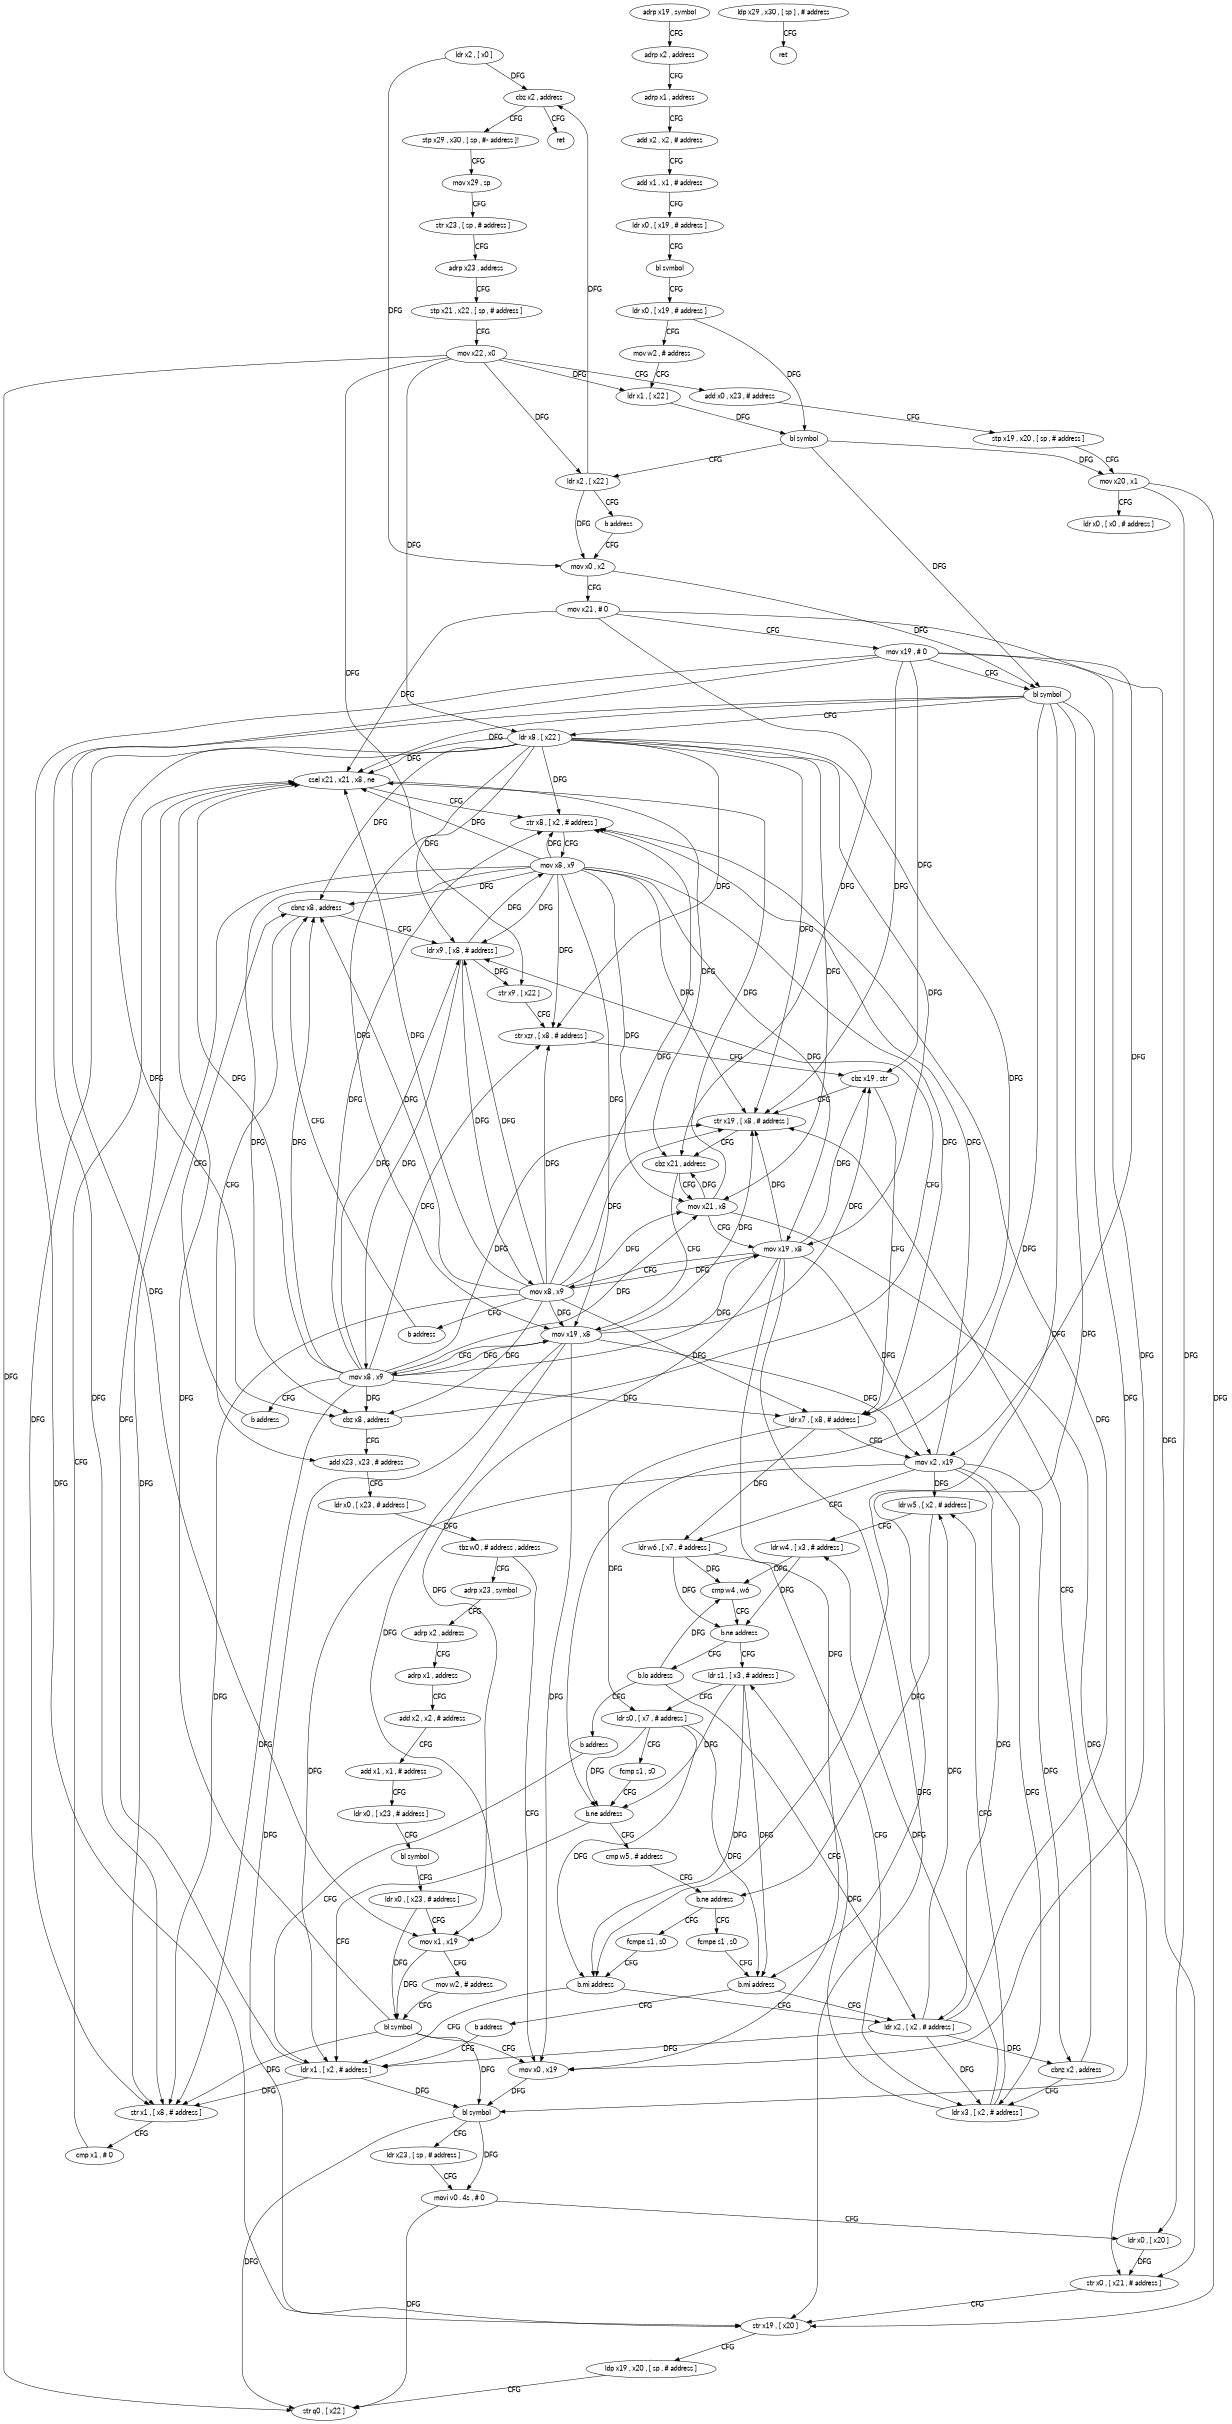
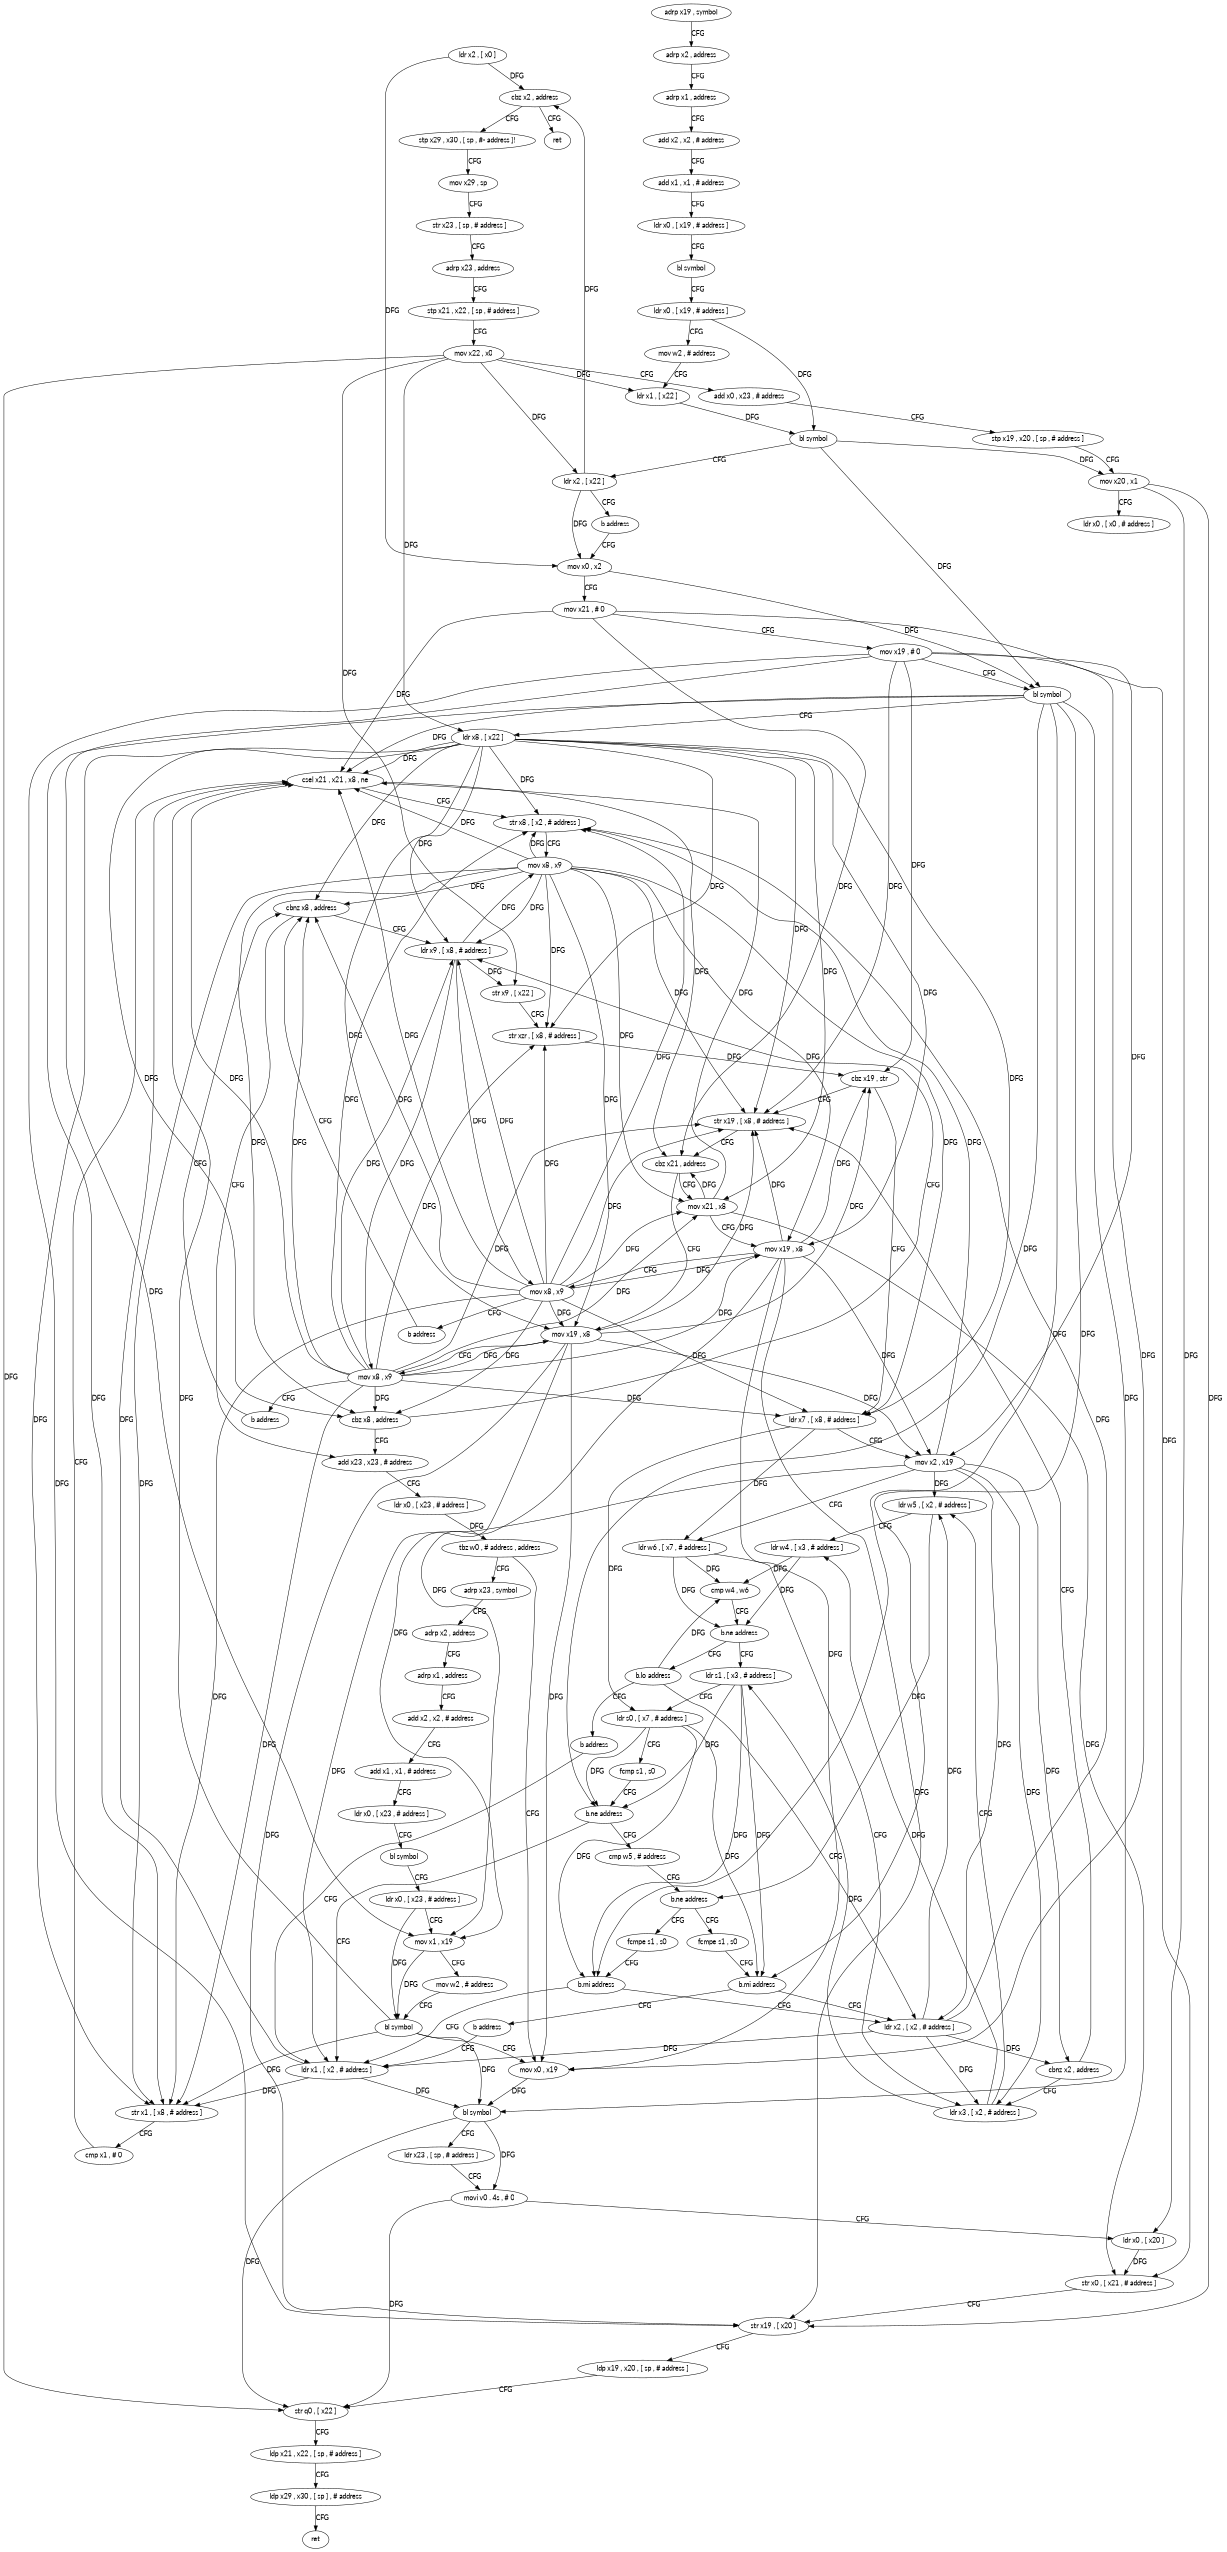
  digraph {
    fontname=Lato
    node [fontname=Lato]
    edge [fontname=Lato]
    n1 [label="ldr x2 , [ x0 ]"]
    n2 [label="cbz x2 , address"]
    n3 [label="mov x0 , x2"]
    n4 [label=ret]
    n5 [label="stp x29 , x30 , [ sp , #- address ]!"]
    n6 [label="mov x21 , # 0"]
    n7 [label="bl symbol"]
    n8 [label="mov x29 , sp"]
    n9 [label="str x23 , [ sp , # address ]"]
    n10 [label="adrp x23 , address"]
    n11 [label="stp x21 , x22 , [ sp , # address ]"]
    n12 [label="mov x22 , x0"]
    n13 [label="add x0 , x23 , # address"]
    n14 [label="ldr x1 , [ x22 ]"]
    n15 [label="ldr x2 , [ x22 ]"]
    n16 [label="ldr x8 , [ x22 ]"]
    n17 [label="str x9 , [ x22 ]"]
    n18 [label="str q0 , [ x22 ]"]
    n19 [label="stp x19 , x20 , [ sp , # address ]"]
    n20 [label="bl symbol"]
    n21 [label="b address"]
    n22 [label="csel x21 , x21 , x8 , ne"]
    n23 [label="str x19 , [ x8 , # address ]"]
    n24 [label="str x1 , [ x8 , # address ]"]
    n25 [label="cbz x8 , address"]
    n26 [label="ldr x9 , [ x8 , # address ]"]
    n27 [label="str xzr , [ x8 , # address ]"]
    n28 [label="ldr x7 , [ x8 , # address ]"]
    n29 [label="mov x21 , x8"]
    n30 [label="mov x19 , x8"]
    n31 [label="mov x19 , x8"]
    n32 [label="cbnz x8 , address"]
    n33 [label="str x8 , [ x2 , # address ]"]
+   n34 [label="ldp x21 , x22 , [ sp , # address ]"]
    n35 [label="mov x20 , x1"]
    n36 [label="ldr x0 , [ x0 , # address ]"]
    n37 [label="ldr x0 , [ x20 ]"]
    n38 [label="str x19 , [ x20 ]"]
    n39 [label="str x0 , [ x21 , # address ]"]
    n40 [label="ldp x19 , x20 , [ sp , # address ]"]
    n41 [label="adrp x19 , symbol"]
    n42 [label="adrp x2 , address"]
    n43 [label="adrp x1 , address"]
    n44 [label="mov x19 , # 0"]
    n45 [label="cbz x21 , address"]
    n46 [label="bl symbol"]
    n47 [label="b.ne address"]
    n48 [label="b.mi address"]
    n49 [label="b.mi address"]
    n50 [label="add x2 , x2 , # address"]
    n51 [label="add x1 , x1 , # address"]
    n52 [label="ldr x0 , [ x19 , # address ]"]
    n53 [label="bl symbol"]
    n54 [label="ldr x0 , [ x19 , # address ]"]
    n55 [label="mov w2 , # address"]
    n56 [label="mov x0 , x19"]
    n57 [label="cbz x19 , str"]
    n58 [label="mov x1 , x19"]
    n59 [label="mov x2 , x19"]
    n60 [label="bl symbol"]
    n61 [label="mov w2 , # address"]
    n62 [label="ldr w6 , [ x7 , # address ]"]
    n63 [label="ldr x3 , [ x2 , # address ]"]
    n64 [label="ldr x2 , [ x2 , # address ]"]
    n65 [label="ldr x1 , [ x2 , # address ]"]
    n66 [label="cbnz x2 , address"]
    n67 [label="ldr w5 , [ x2 , # address ]"]
    n68 [label="ldr x23 , [ sp , # address ]"]
    n69 [label="movi v0 . 4s , # 0"]
    n70 [label="cmp w5 , # address"]
    n71 [label="cmp x1 , # 0"]
    n72 [label="b address"]
    n73 [label="add x23 , x23 , # address"]
    n74 [label="mov x8 , x9"]
    n75 [label="mov x8 , x9"]
    n76 [label="mov x8 , x9"]
    n77 [label="ldr s0 , [ x7 , # address ]"]
    n78 [label="ldr x0 , [ x23 , # address ]"]
    n79 [label="tbz w0 , # address , address"]
    n80 [label="b address"]
    n81 [label="b address"]
    n82 [label="adrp x23 , symbol"]
    n83 [label="adrp x2 , address"]
    n84 [label="adrp x1 , address"]
    n85 [label="cmp w4 , w6"]
    n86 [label="b.ne address"]
    n87 [label="fcmp s1 , s0"]
    n88 [label="ldp x29 , x30 , [ sp ] , # address"]
    n89 [label=ret]
    n90 [label="add x2 , x2 , # address"]
    n91 [label="add x1 , x1 , # address"]
    n92 [label="ldr x0 , [ x23 , # address ]"]
    n93 [label="bl symbol"]
    n94 [label="ldr x0 , [ x23 , # address ]"]
    n95 [label="ldr s1 , [ x3 , # address ]"]
    n96 [label="ldr w4 , [ x3 , # address ]"]
    n97 [label="b.ne address"]
    n98 [label="b.lo address"]
    n99 [label="b address"]
    n100 [label="fcmpe s1 , s0"]
    n101 [label="fcmpe s1 , s0"]
    n1 -> n2 [label=DFG]
    n1 -> n3 [label=DFG]
    n2 -> n4 [label=CFG]
    n2 -> n5 [label=CFG]
    n3 -> n6 [label=CFG]
    n3 -> n7 [label=DFG]
    n5 -> n8 [label=CFG]
    n6 -> n22 [label=DFG]
    n6 -> n39 [label=DFG]
    n6 -> n44 [label=CFG]
    n6 -> n45 [label=DFG]
    n7 -> n16 [label=CFG]
    n7 -> n22 [label=DFG]
    n7 -> n24 [label=DFG]
    n7 -> n46 [label=DFG]
    n7 -> n47 [label=DFG]
    n7 -> n48 [label=DFG]
    n7 -> n49 [label=DFG]
    n8 -> n9 [label=CFG]
    n9 -> n10 [label=CFG]
    n10 -> n11 [label=CFG]
    n11 -> n12 [label=CFG]
    n12 -> n13 [label=CFG]
    n12 -> n14 [label=DFG]
    n12 -> n15 [label=DFG]
    n12 -> n16 [label=DFG]
    n12 -> n17 [label=DFG]
    n12 -> n18 [label=DFG]
    n13 -> n19 [label=CFG]
    n14 -> n20 [label=DFG]
    n15 -> n2 [label=DFG]
    n15 -> n3 [label=DFG]
    n15 -> n21 [label=CFG]
    n16 -> n22 [label=DFG]
    n16 -> n23 [label=DFG]
    n16 -> n24 [label=DFG]
    n16 -> n25 [label=DFG]
    n16 -> n26 [label=DFG]
    n16 -> n27 [label=DFG]
    n16 -> n28 [label=DFG]
    n16 -> n29 [label=DFG]
    n16 -> n30 [label=DFG]
    n16 -> n31 [label=DFG]
    n16 -> n32 [label=DFG]
    n16 -> n33 [label=DFG]
    n17 -> n27 [label=CFG]
+   n18 -> n34 [label=CFG]
    n19 -> n35 [label=CFG]
    n20 -> n7 [label=DFG]
    n20 -> n15 [label=CFG]
    n20 -> n35 [label=DFG]
    n21 -> n3 [label=CFG]
    n22 -> n33 [label=CFG]
    n22 -> n45 [label=DFG]
    n23 -> n45 [label=CFG]
    n24 -> n71 [label=CFG]
    n25 -> n26 [label=CFG]
    n25 -> n73 [label=CFG]
    n26 -> n17 [label=DFG]
    n26 -> n74 [label=DFG]
    n26 -> n75 [label=DFG]
    n26 -> n76 [label=DFG]
-   n27 -> n57 [label=CFG]
+   n27 -> n57 [label=DFG]
    n28 -> n59 [label=CFG]
    n28 -> n62 [label=DFG]
    n28 -> n77 [label=DFG]
    n29 -> n22 [label=DFG]
    n29 -> n31 [label=CFG]
    n29 -> n39 [label=DFG]
    n29 -> n45 [label=DFG]
    n30 -> n23 [label=DFG]
    n30 -> n38 [label=DFG]
    n30 -> n56 [label=DFG]
    n30 -> n57 [label=DFG]
    n30 -> n58 [label=DFG]
    n30 -> n59 [label=DFG]
    n30 -> n75 [label=CFG]
    n31 -> n23 [label=DFG]
    n31 -> n38 [label=DFG]
    n31 -> n56 [label=DFG]
    n31 -> n57 [label=DFG]
    n31 -> n58 [label=DFG]
    n31 -> n59 [label=DFG]
    n31 -> n74 [label=CFG]
    n32 -> n26 [label=CFG]
    n32 -> n73 [label=CFG]
    n33 -> n76 [label=CFG]
+   n34 -> n88 [label=CFG]
    n35 -> n36 [label=CFG]
    n35 -> n37 [label=DFG]
    n35 -> n38 [label=DFG]
    n37 -> n39 [label=DFG]
    n38 -> n40 [label=CFG]
    n39 -> n38 [label=CFG]
    n40 -> n18 [label=CFG]
    n41 -> n42 [label=CFG]
    n42 -> n43 [label=CFG]
    n43 -> n50 [label=CFG]
    n44 -> n7 [label=CFG]
    n44 -> n23 [label=DFG]
    n44 -> n38 [label=DFG]
    n44 -> n56 [label=DFG]
    n44 -> n57 [label=DFG]
    n44 -> n58 [label=DFG]
    n44 -> n59 [label=DFG]
    n45 -> n29 [label=CFG]
    n45 -> n30 [label=CFG]
    n46 -> n18 [label=DFG]
    n46 -> n68 [label=CFG]
    n46 -> n69 [label=DFG]
    n47 -> n65 [label=CFG]
    n47 -> n70 [label=CFG]
    n48 -> n64 [label=CFG]
    n48 -> n72 [label=CFG]
    n49 -> n64 [label=CFG]
    n49 -> n65 [label=CFG]
    n50 -> n51 [label=CFG]
    n51 -> n52 [label=CFG]
    n52 -> n53 [label=CFG]
    n53 -> n54 [label=CFG]
    n54 -> n20 [label=DFG]
    n54 -> n55 [label=CFG]
    n55 -> n14 [label=CFG]
    n56 -> n46 [label=DFG]
    n57 -> n23 [label=CFG]
    n57 -> n28 [label=CFG]
    n58 -> n60 [label=DFG]
    n58 -> n61 [label=CFG]
    n59 -> n33 [label=DFG]
    n59 -> n62 [label=CFG]
    n59 -> n63 [label=DFG]
    n59 -> n64 [label=DFG]
    n59 -> n65 [label=DFG]
    n59 -> n66 [label=DFG]
    n59 -> n67 [label=DFG]
    n60 -> n22 [label=DFG]
    n60 -> n24 [label=DFG]
    n60 -> n46 [label=DFG]
    n60 -> n56 [label=CFG]
    n61 -> n60 [label=CFG]
    n62 -> n63 [label=CFG]
    n62 -> n85 [label=DFG]
    n62 -> n86 [label=DFG]
    n63 -> n67 [label=CFG]
    n63 -> n95 [label=DFG]
    n63 -> n96 [label=DFG]
    n64 -> n33 [label=DFG]
    n64 -> n63 [label=DFG]
    n64 -> n65 [label=DFG]
    n64 -> n66 [label=DFG]
    n64 -> n67 [label=DFG]
    n65 -> n22 [label=DFG]
    n65 -> n24 [label=DFG]
    n65 -> n46 [label=DFG]
    n66 -> n23 [label=CFG]
    n66 -> n63 [label=CFG]
    n67 -> n96 [label=CFG]
    n67 -> n97 [label=DFG]
    n68 -> n69 [label=CFG]
    n69 -> n18 [label=DFG]
    n69 -> n37 [label=CFG]
    n70 -> n97 [label=CFG]
    n71 -> n22 [label=CFG]
    n72 -> n65 [label=CFG]
    n73 -> n78 [label=CFG]
    n74 -> n22 [label=DFG]
    n74 -> n23 [label=DFG]
    n74 -> n24 [label=DFG]
    n74 -> n25 [label=DFG]
    n74 -> n26 [label=DFG]
    n74 -> n27 [label=DFG]
    n74 -> n28 [label=DFG]
    n74 -> n29 [label=DFG]
    n74 -> n30 [label=DFG]
    n74 -> n31 [label=DFG]
    n74 -> n32 [label=DFG]
    n74 -> n33 [label=DFG]
    n74 -> n80 [label=CFG]
    n75 -> n22 [label=DFG]
    n75 -> n23 [label=DFG]
    n75 -> n24 [label=DFG]
    n75 -> n25 [label=DFG]
    n75 -> n26 [label=DFG]
    n75 -> n27 [label=DFG]
    n75 -> n28 [label=DFG]
    n75 -> n29 [label=DFG]
    n75 -> n30 [label=DFG]
    n75 -> n31 [label=DFG]
    n75 -> n32 [label=DFG]
    n75 -> n33 [label=DFG]
    n75 -> n81 [label=CFG]
    n76 -> n22 [label=DFG]
    n76 -> n23 [label=DFG]
    n76 -> n24 [label=DFG]
    n76 -> n25 [label=DFG]
    n76 -> n26 [label=DFG]
    n76 -> n27 [label=DFG]
    n76 -> n28 [label=DFG]
    n76 -> n29 [label=DFG]
    n76 -> n30 [label=DFG]
    n76 -> n31 [label=DFG]
    n76 -> n32 [label=DFG]
    n76 -> n33 [label=DFG]
    n77 -> n47 [label=DFG]
    n77 -> n48 [label=DFG]
    n77 -> n49 [label=DFG]
    n77 -> n87 [label=CFG]
    n78 -> n79 [label=DFG]
    n79 -> n56 [label=CFG]
    n79 -> n82 [label=CFG]
    n80 -> n32 [label=CFG]
    n81 -> n32 [label=CFG]
    n82 -> n83 [label=CFG]
    n83 -> n84 [label=CFG]
    n84 -> n90 [label=CFG]
    n85 -> n86 [label=CFG]
    n86 -> n95 [label=CFG]
    n86 -> n98 [label=CFG]
    n87 -> n47 [label=CFG]
    n88 -> n89 [label=CFG]
    n90 -> n91 [label=CFG]
    n91 -> n92 [label=CFG]
    n92 -> n93 [label=CFG]
    n93 -> n94 [label=CFG]
    n94 -> n58 [label=CFG]
    n94 -> n60 [label=DFG]
    n95 -> n47 [label=DFG]
    n95 -> n48 [label=DFG]
    n95 -> n49 [label=DFG]
    n95 -> n77 [label=CFG]
    n96 -> n85 [label=DFG]
    n96 -> n86 [label=DFG]
    n97 -> n100 [label=CFG]
    n97 -> n101 [label=CFG]
    n98 -> n64 [label=CFG]
    n98 -> n85 [label=DFG]
    n98 -> n99 [label=CFG]
    n99 -> n65 [label=CFG]
    n100 -> n48 [label=CFG]
    n101 -> n49 [label=CFG]
  }
